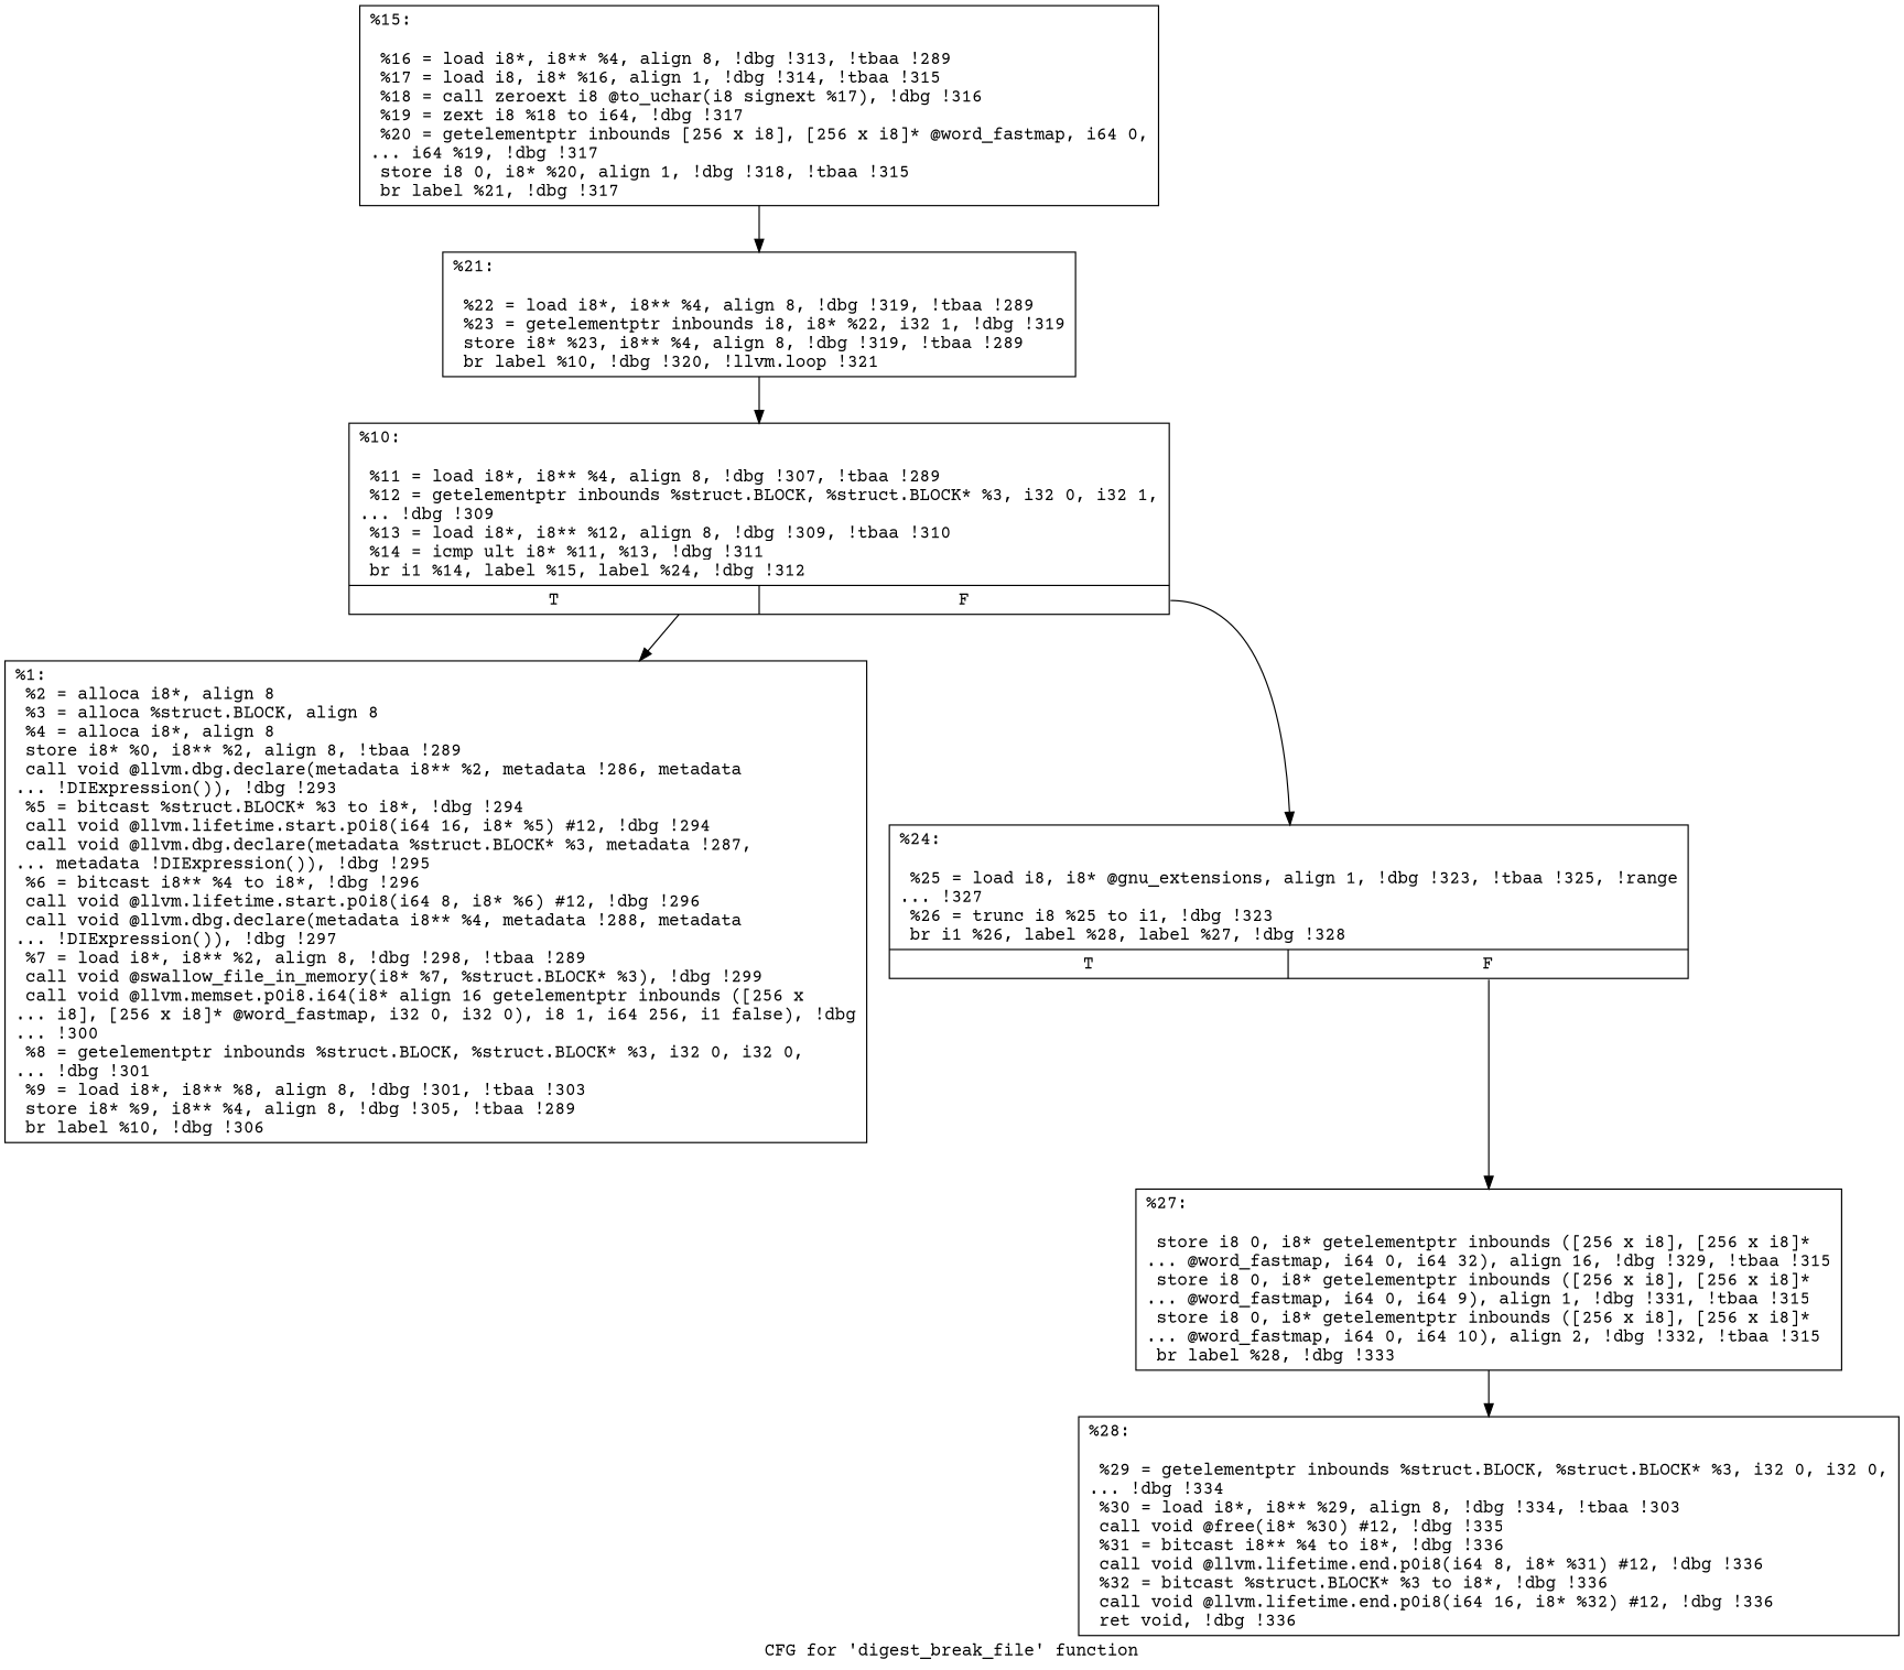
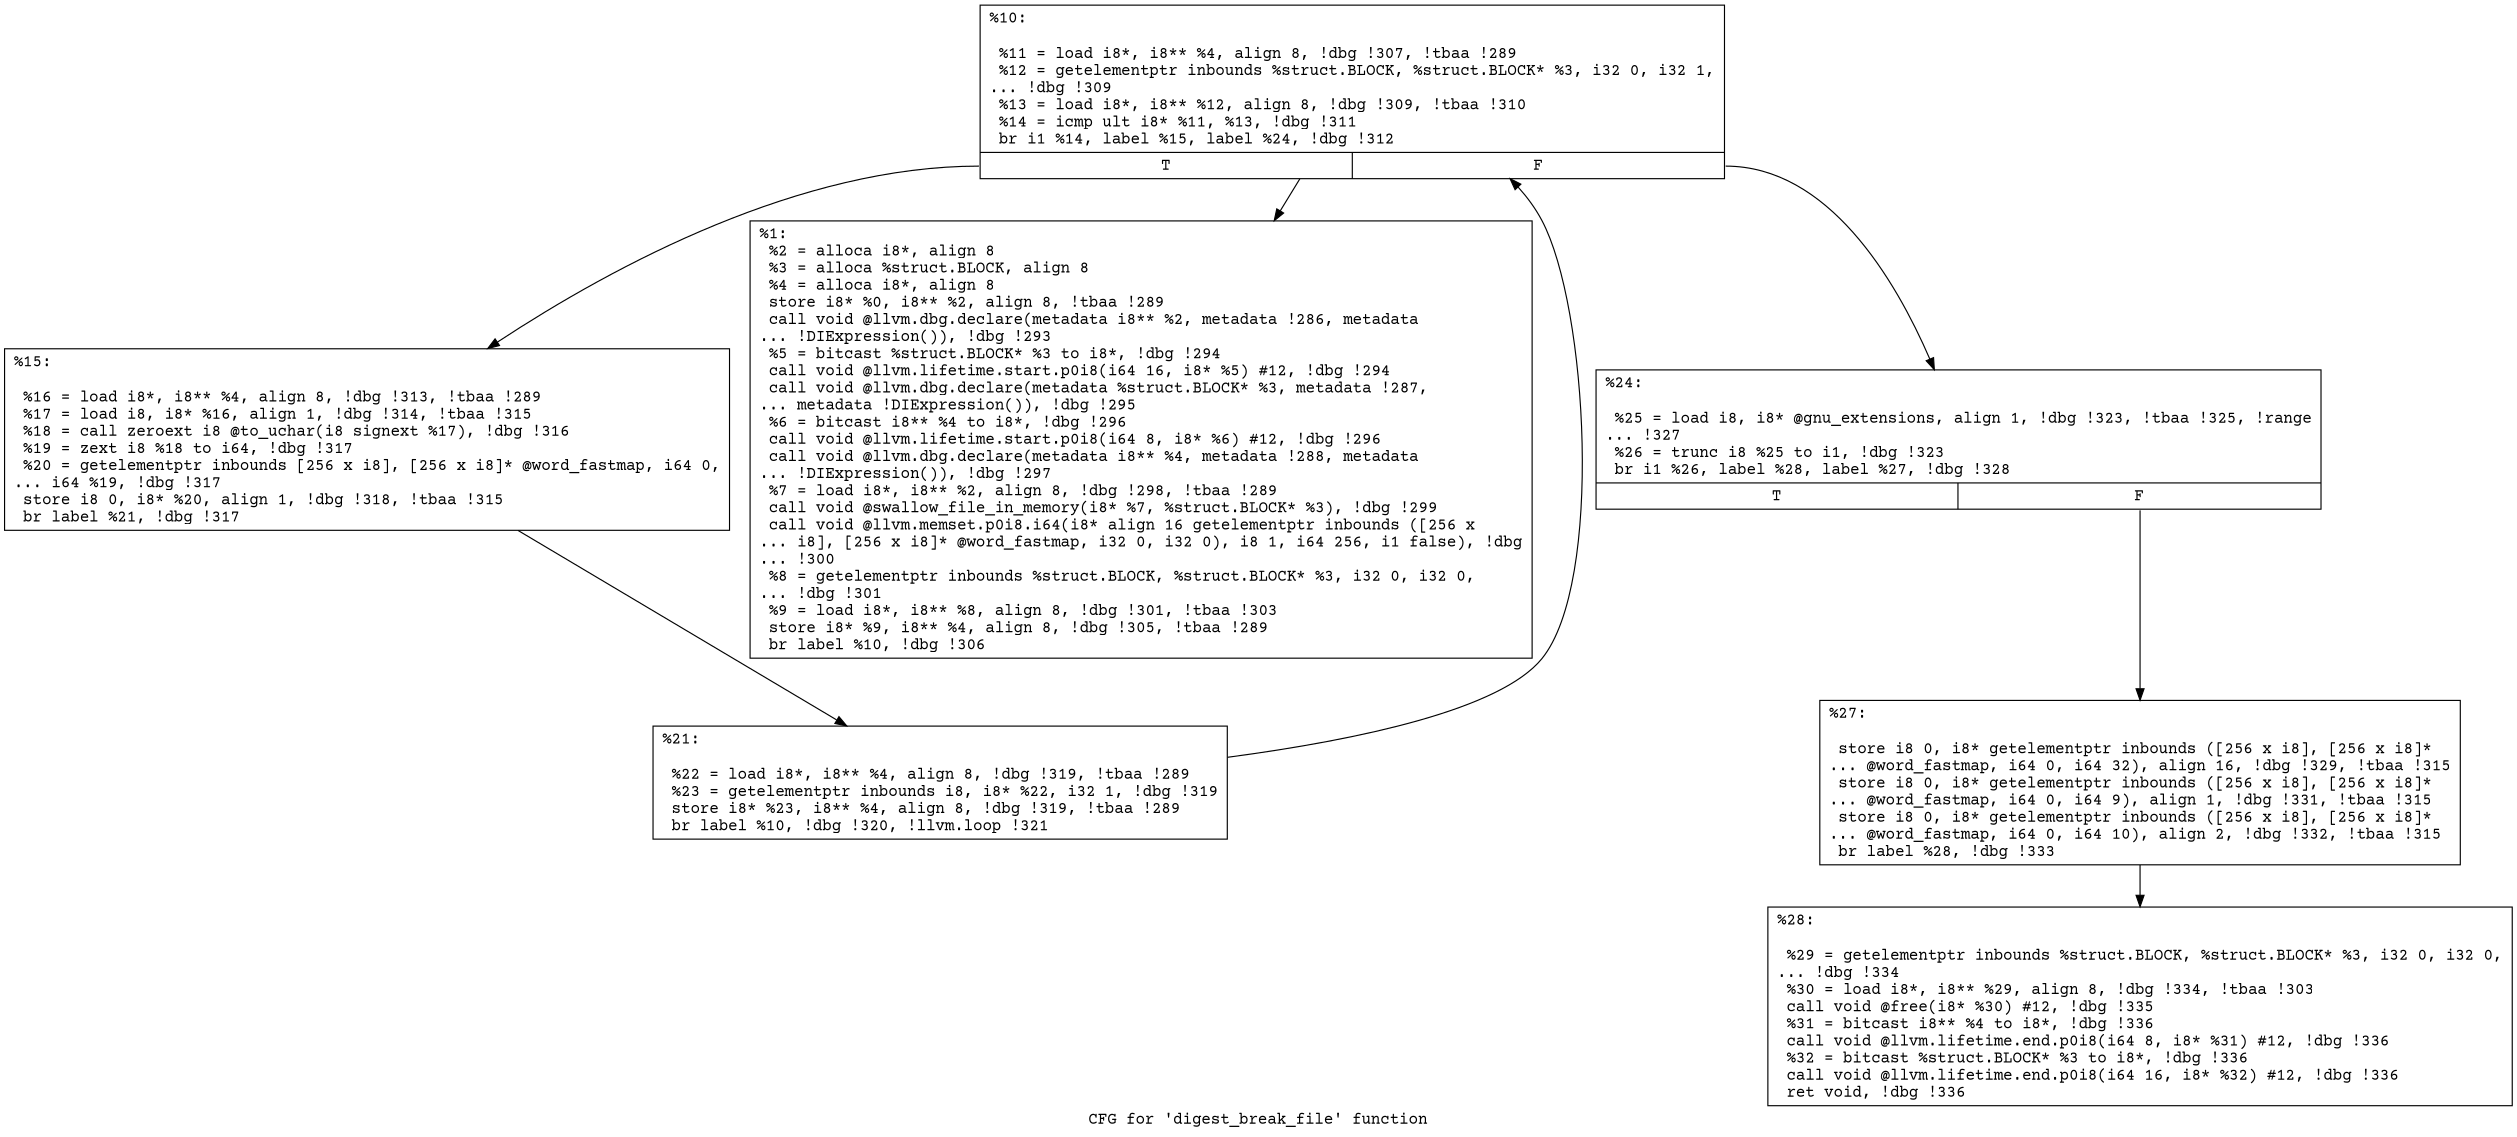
  digraph {
    fontname="Courier Prime"
    label="CFG for 'digest_break_file' function"
    node [fontname="Courier Prime" shape=record]
    edge [fontname="Courier Prime"]
    n1 [label="{%1:\l  %2 = alloca i8*, align 8\l  %3 = alloca %struct.BLOCK, align 8\l  %4 = alloca i8*, align 8\l  store i8* %0, i8** %2, align 8, !tbaa !289\l  call void @llvm.dbg.declare(metadata i8** %2, metadata !286, metadata\l... !DIExpression()), !dbg !293\l  %5 = bitcast %struct.BLOCK* %3 to i8*, !dbg !294\l  call void @llvm.lifetime.start.p0i8(i64 16, i8* %5) #12, !dbg !294\l  call void @llvm.dbg.declare(metadata %struct.BLOCK* %3, metadata !287,\l... metadata !DIExpression()), !dbg !295\l  %6 = bitcast i8** %4 to i8*, !dbg !296\l  call void @llvm.lifetime.start.p0i8(i64 8, i8* %6) #12, !dbg !296\l  call void @llvm.dbg.declare(metadata i8** %4, metadata !288, metadata\l... !DIExpression()), !dbg !297\l  %7 = load i8*, i8** %2, align 8, !dbg !298, !tbaa !289\l  call void @swallow_file_in_memory(i8* %7, %struct.BLOCK* %3), !dbg !299\l  call void @llvm.memset.p0i8.i64(i8* align 16 getelementptr inbounds ([256 x\l... i8], [256 x i8]* @word_fastmap, i32 0, i32 0), i8 1, i64 256, i1 false), !dbg\l... !300\l  %8 = getelementptr inbounds %struct.BLOCK, %struct.BLOCK* %3, i32 0, i32 0,\l... !dbg !301\l  %9 = load i8*, i8** %8, align 8, !dbg !301, !tbaa !303\l  store i8* %9, i8** %4, align 8, !dbg !305, !tbaa !289\l  br label %10, !dbg !306\l}"]
    n2 [label="{%10:\l\l  %11 = load i8*, i8** %4, align 8, !dbg !307, !tbaa !289\l  %12 = getelementptr inbounds %struct.BLOCK, %struct.BLOCK* %3, i32 0, i32 1,\l... !dbg !309\l  %13 = load i8*, i8** %12, align 8, !dbg !309, !tbaa !310\l  %14 = icmp ult i8* %11, %13, !dbg !311\l  br i1 %14, label %15, label %24, !dbg !312\l|{<s0>T|<s1>F}}"]
    n3 [label="{%15:\l\l  %16 = load i8*, i8** %4, align 8, !dbg !313, !tbaa !289\l  %17 = load i8, i8* %16, align 1, !dbg !314, !tbaa !315\l  %18 = call zeroext i8 @to_uchar(i8 signext %17), !dbg !316\l  %19 = zext i8 %18 to i64, !dbg !317\l  %20 = getelementptr inbounds [256 x i8], [256 x i8]* @word_fastmap, i64 0,\l... i64 %19, !dbg !317\l  store i8 0, i8* %20, align 1, !dbg !318, !tbaa !315\l  br label %21, !dbg !317\l}"]
    n4 [label="{%24:\l\l  %25 = load i8, i8* @gnu_extensions, align 1, !dbg !323, !tbaa !325, !range\l... !327\l  %26 = trunc i8 %25 to i1, !dbg !323\l  br i1 %26, label %28, label %27, !dbg !328\l|{<s0>T|<s1>F}}"]
    n5 [label="{%21:\l\l  %22 = load i8*, i8** %4, align 8, !dbg !319, !tbaa !289\l  %23 = getelementptr inbounds i8, i8* %22, i32 1, !dbg !319\l  store i8* %23, i8** %4, align 8, !dbg !319, !tbaa !289\l  br label %10, !dbg !320, !llvm.loop !321\l}"]
    n6 [label="{%27:\l\l  store i8 0, i8* getelementptr inbounds ([256 x i8], [256 x i8]*\l... @word_fastmap, i64 0, i64 32), align 16, !dbg !329, !tbaa !315\l  store i8 0, i8* getelementptr inbounds ([256 x i8], [256 x i8]*\l... @word_fastmap, i64 0, i64 9), align 1, !dbg !331, !tbaa !315\l  store i8 0, i8* getelementptr inbounds ([256 x i8], [256 x i8]*\l... @word_fastmap, i64 0, i64 10), align 2, !dbg !332, !tbaa !315\l  br label %28, !dbg !333\l}"]
    n7 [label="{%28:\l\l  %29 = getelementptr inbounds %struct.BLOCK, %struct.BLOCK* %3, i32 0, i32 0,\l... !dbg !334\l  %30 = load i8*, i8** %29, align 8, !dbg !334, !tbaa !303\l  call void @free(i8* %30) #12, !dbg !335\l  %31 = bitcast i8** %4 to i8*, !dbg !336\l  call void @llvm.lifetime.end.p0i8(i64 8, i8* %31) #12, !dbg !336\l  %32 = bitcast %struct.BLOCK* %3 to i8*, !dbg !336\l  call void @llvm.lifetime.end.p0i8(i64 16, i8* %32) #12, !dbg !336\l  ret void, !dbg !336\l}"]
    n2 -> n1
+   n2 -> n3 [tailport=s0]
    n2 -> n4 [tailport=s1]
    n3 -> n5
    n4 -> n6 [tailport=s1]
    n5 -> n2
    n6 -> n7
  }
